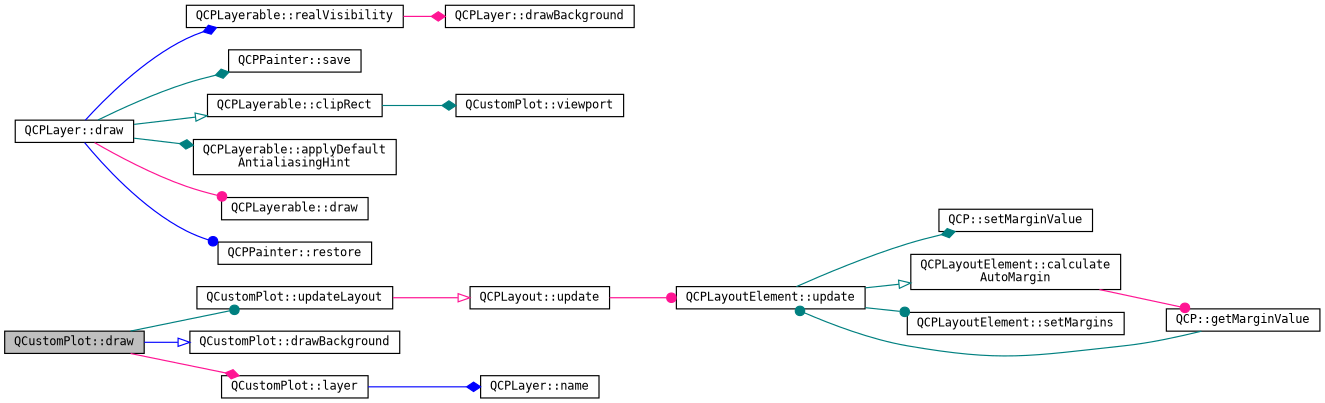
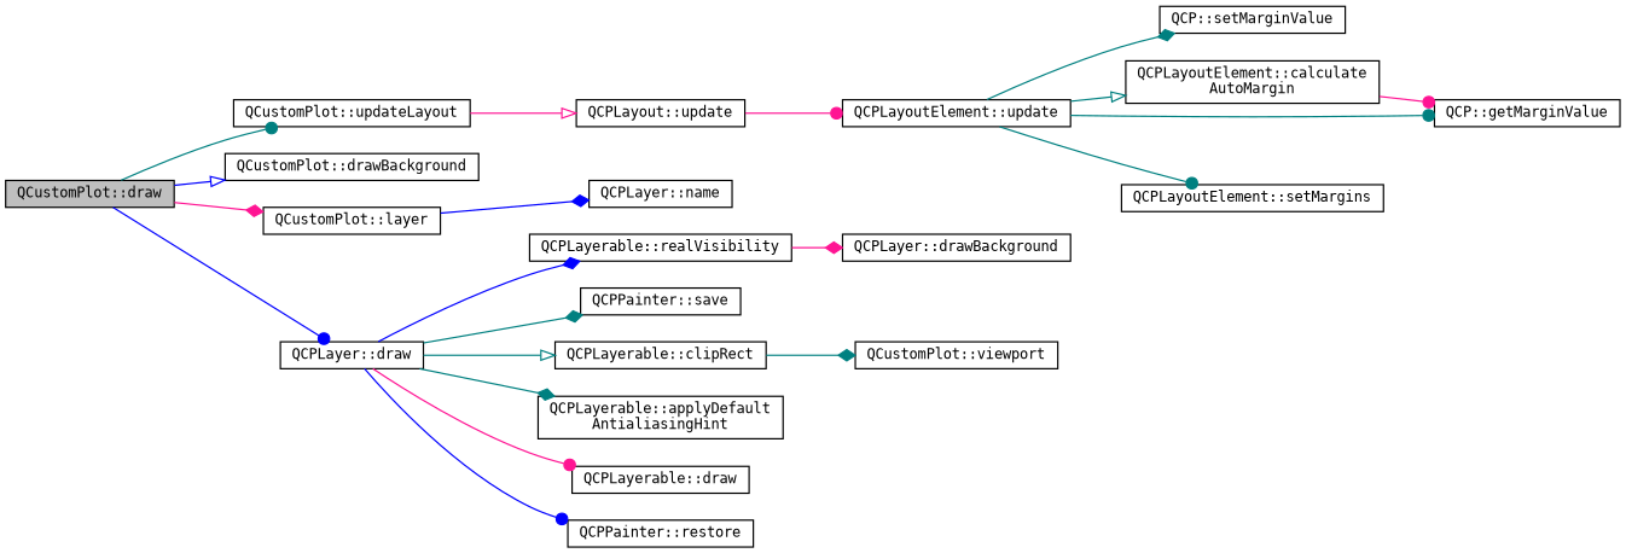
  digraph {
    fontname="DejaVu Sans Mono"
    rankdir=LR
    node [color=black fillcolor=white fontname="DejaVu Sans Mono" fontsize=10 shape=record style=filled]
    edge [arrowhead=dot color=teal fontname="DejaVu Sans Mono" fontsize=10 labelfontname=Helvetica labelfontsize=10 style=solid]
    n1 [fillcolor=grey75 fontcolor=black height=0.2 label="QCustomPlot::draw" width=0.4]
    n2 [height=0.2 label="QCustomPlot::updateLayout" width=0.4]
    n3 [height=0.2 label="QCustomPlot::drawBackground" width=0.4]
    n4 [height=0.2 label="QCustomPlot::layer" width=0.4]
    n5 [height=0.2 label="QCPLayer::draw" width=0.4]
    n6 [height=0.2 label="QCPLayout::update" width=0.4]
    n7 [height=0.2 label="QCPLayer::name" width=0.4]
    n8 [height=0.2 label="QCPLayerable::realVisibility" width=0.4]
    n9 [height=0.2 label="QCPPainter::save" width=0.4]
    n10 [height=0.2 label="QCPLayerable::clipRect" width=0.4]
    n11 [height=0.2 label="QCPLayerable::applyDefault\lAntialiasingHint" width=0.4]
    n12 [height=0.2 label="QCPLayerable::draw" width=0.4]
    n13 [height=0.2 label="QCPPainter::restore" width=0.4]
    n14 [height=0.2 label="QCPLayoutElement::update" width=0.4]
    n15 [height=0.2 label="QCP::setMarginValue" width=0.4]
    n16 [height=0.2 label="QCPLayoutElement::calculate\lAutoMargin" width=0.4]
    n17 [height=0.2 label="QCP::getMarginValue" width=0.4]
    n18 [height=0.2 label="QCPLayoutElement::setMargins" width=0.4]
    n19 [height=0.2 label="QCPLayer::drawBackground" width=0.4]
    n20 [height=0.2 label="QCustomPlot::viewport" width=0.4]
    n1 -> n2
    n1 -> n3 [arrowhead=onormal color=blue]
    n1 -> n4 [arrowhead=diamond color=deeppink]
+   n1 -> n5 [color=blue]
    n2 -> n6 [arrowhead=onormal color=deeppink]
    n4 -> n7 [arrowhead=diamond color=blue]
    n5 -> n8 [arrowhead=diamond color=blue]
    n5 -> n9 [arrowhead=diamond]
    n5 -> n10 [arrowhead=onormal]
    n5 -> n11 [arrowhead=diamond]
    n5 -> n12 [color=deeppink]
    n5 -> n13 [color=blue]
    n6 -> n14 [color=deeppink]
    n8 -> n19 [arrowhead=diamond color=deeppink]
    n10 -> n20 [arrowhead=diamond]
    n14 -> n15 [arrowhead=diamond]
    n14 -> n16 [arrowhead=onormal]
-   n17 -> n14
+   n14 -> n17
    n14 -> n18
    n16 -> n17 [color=deeppink]
  }
